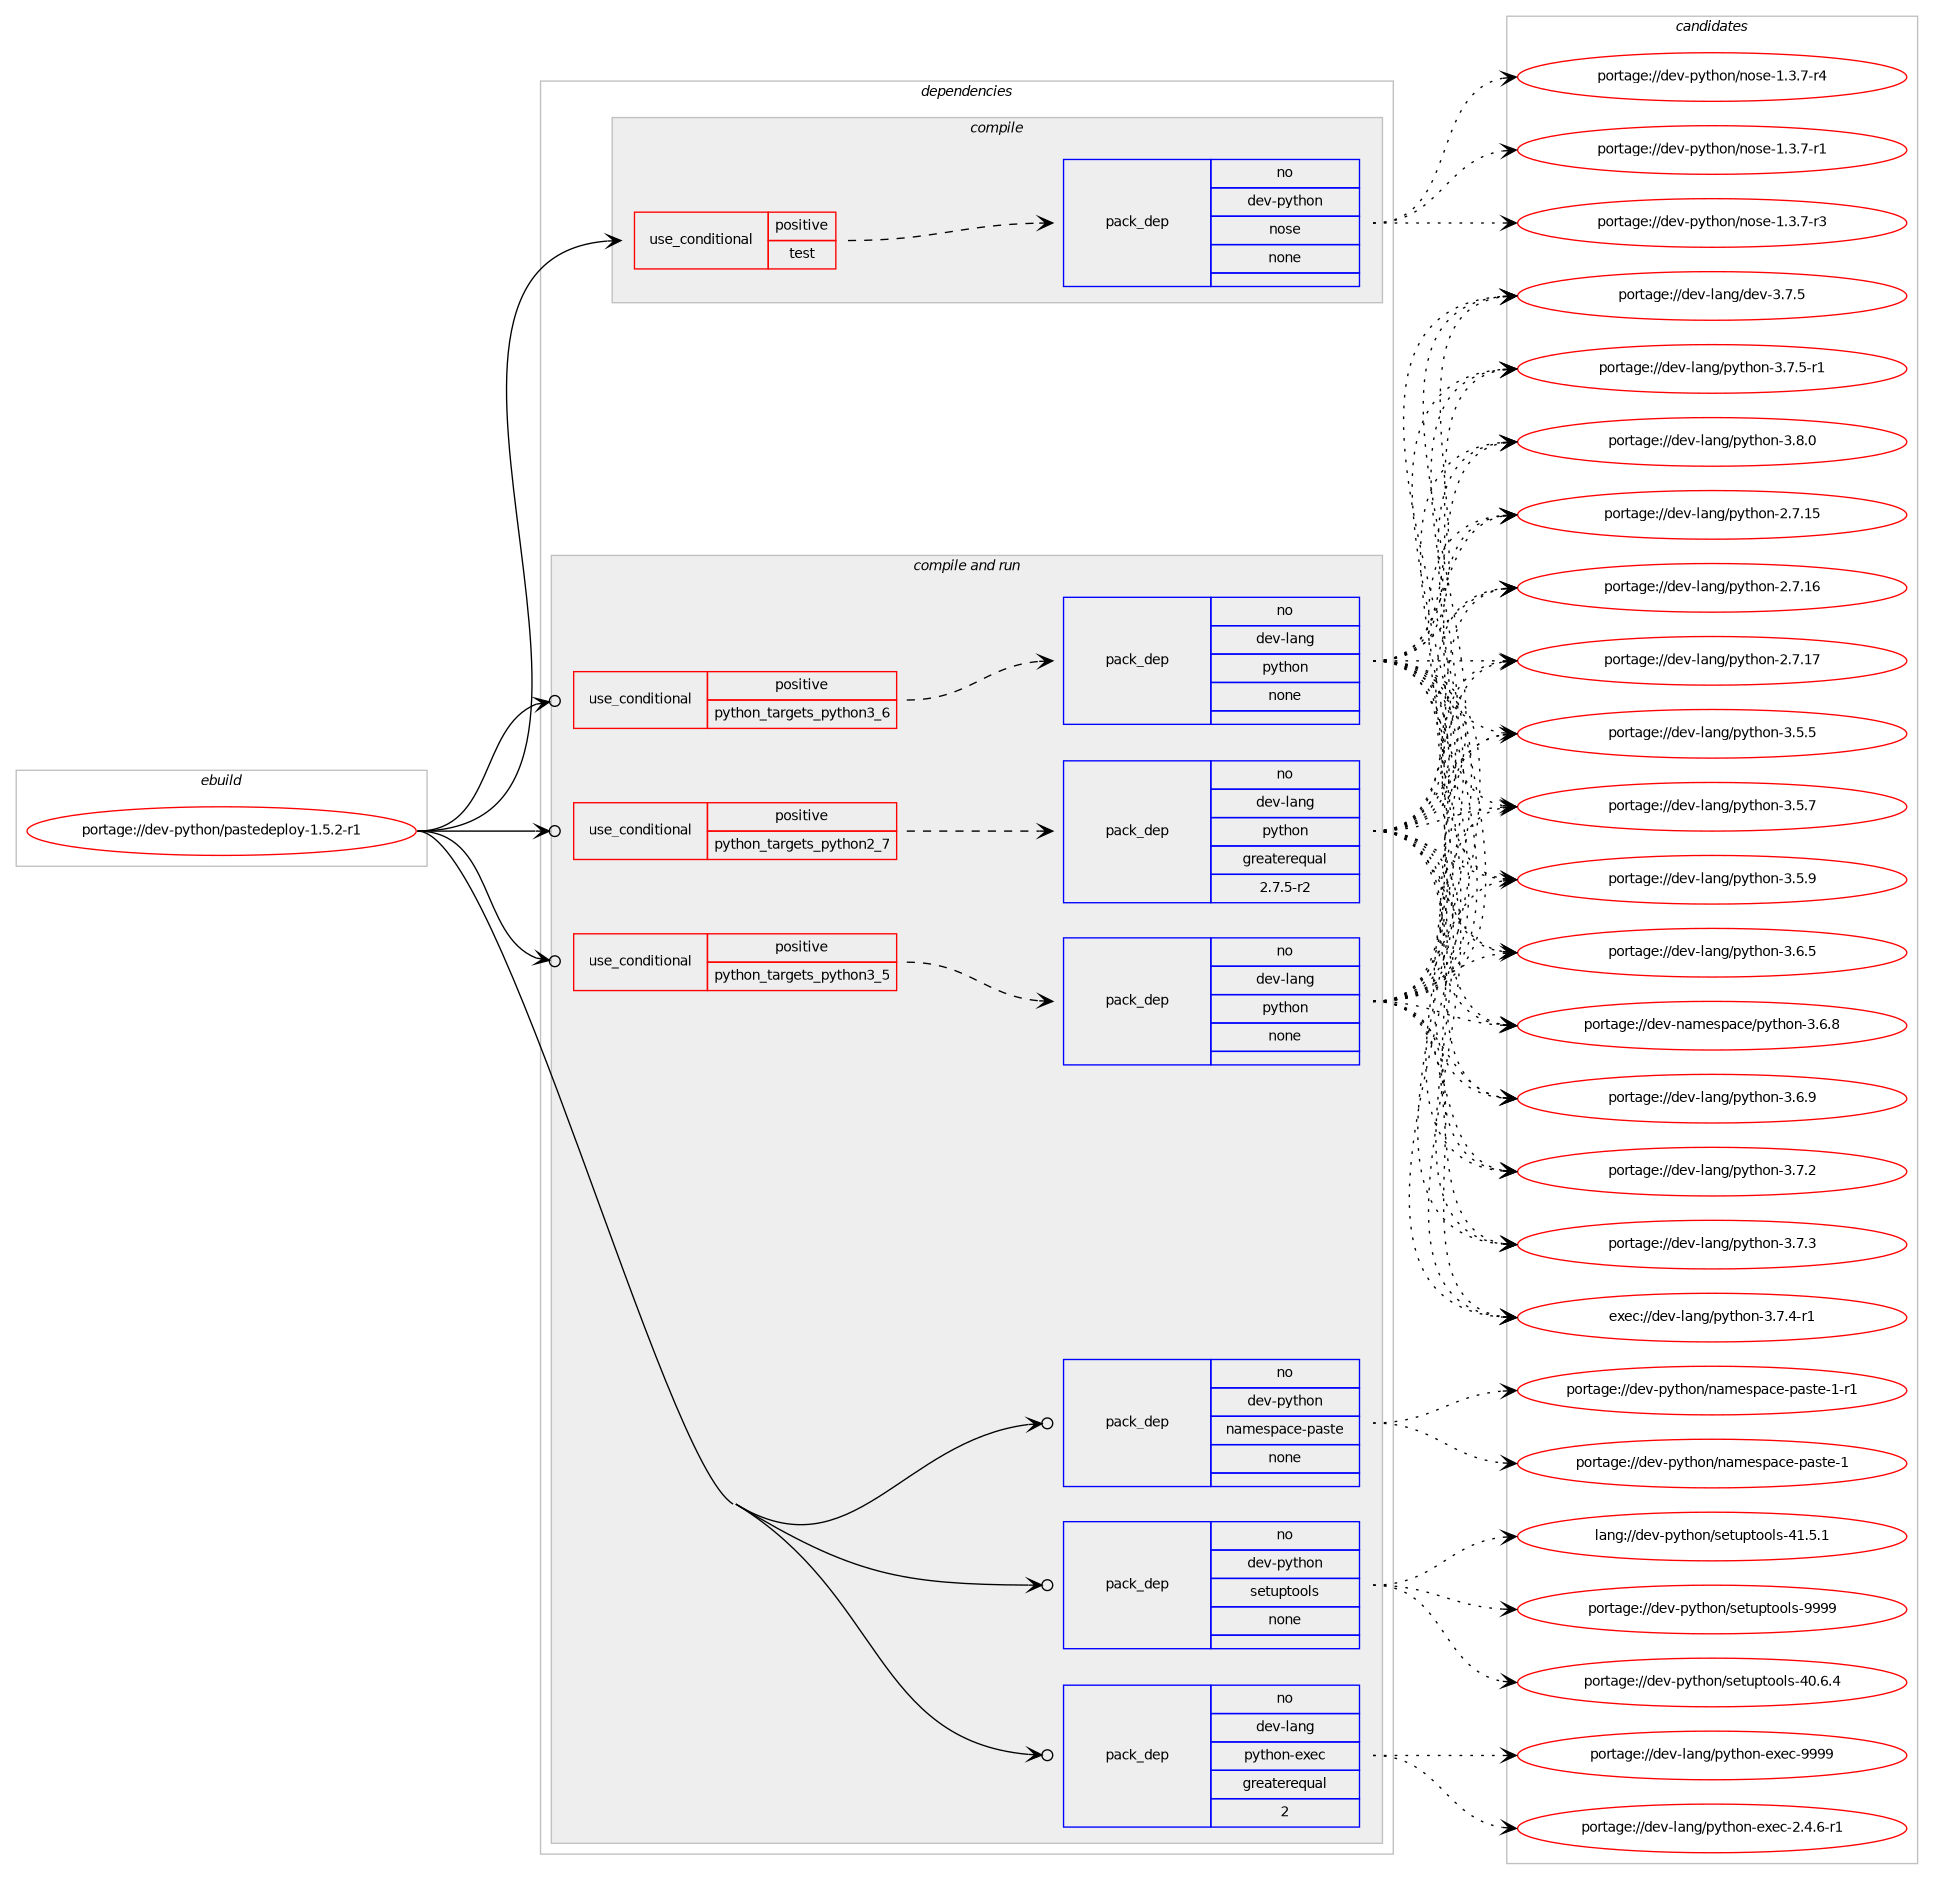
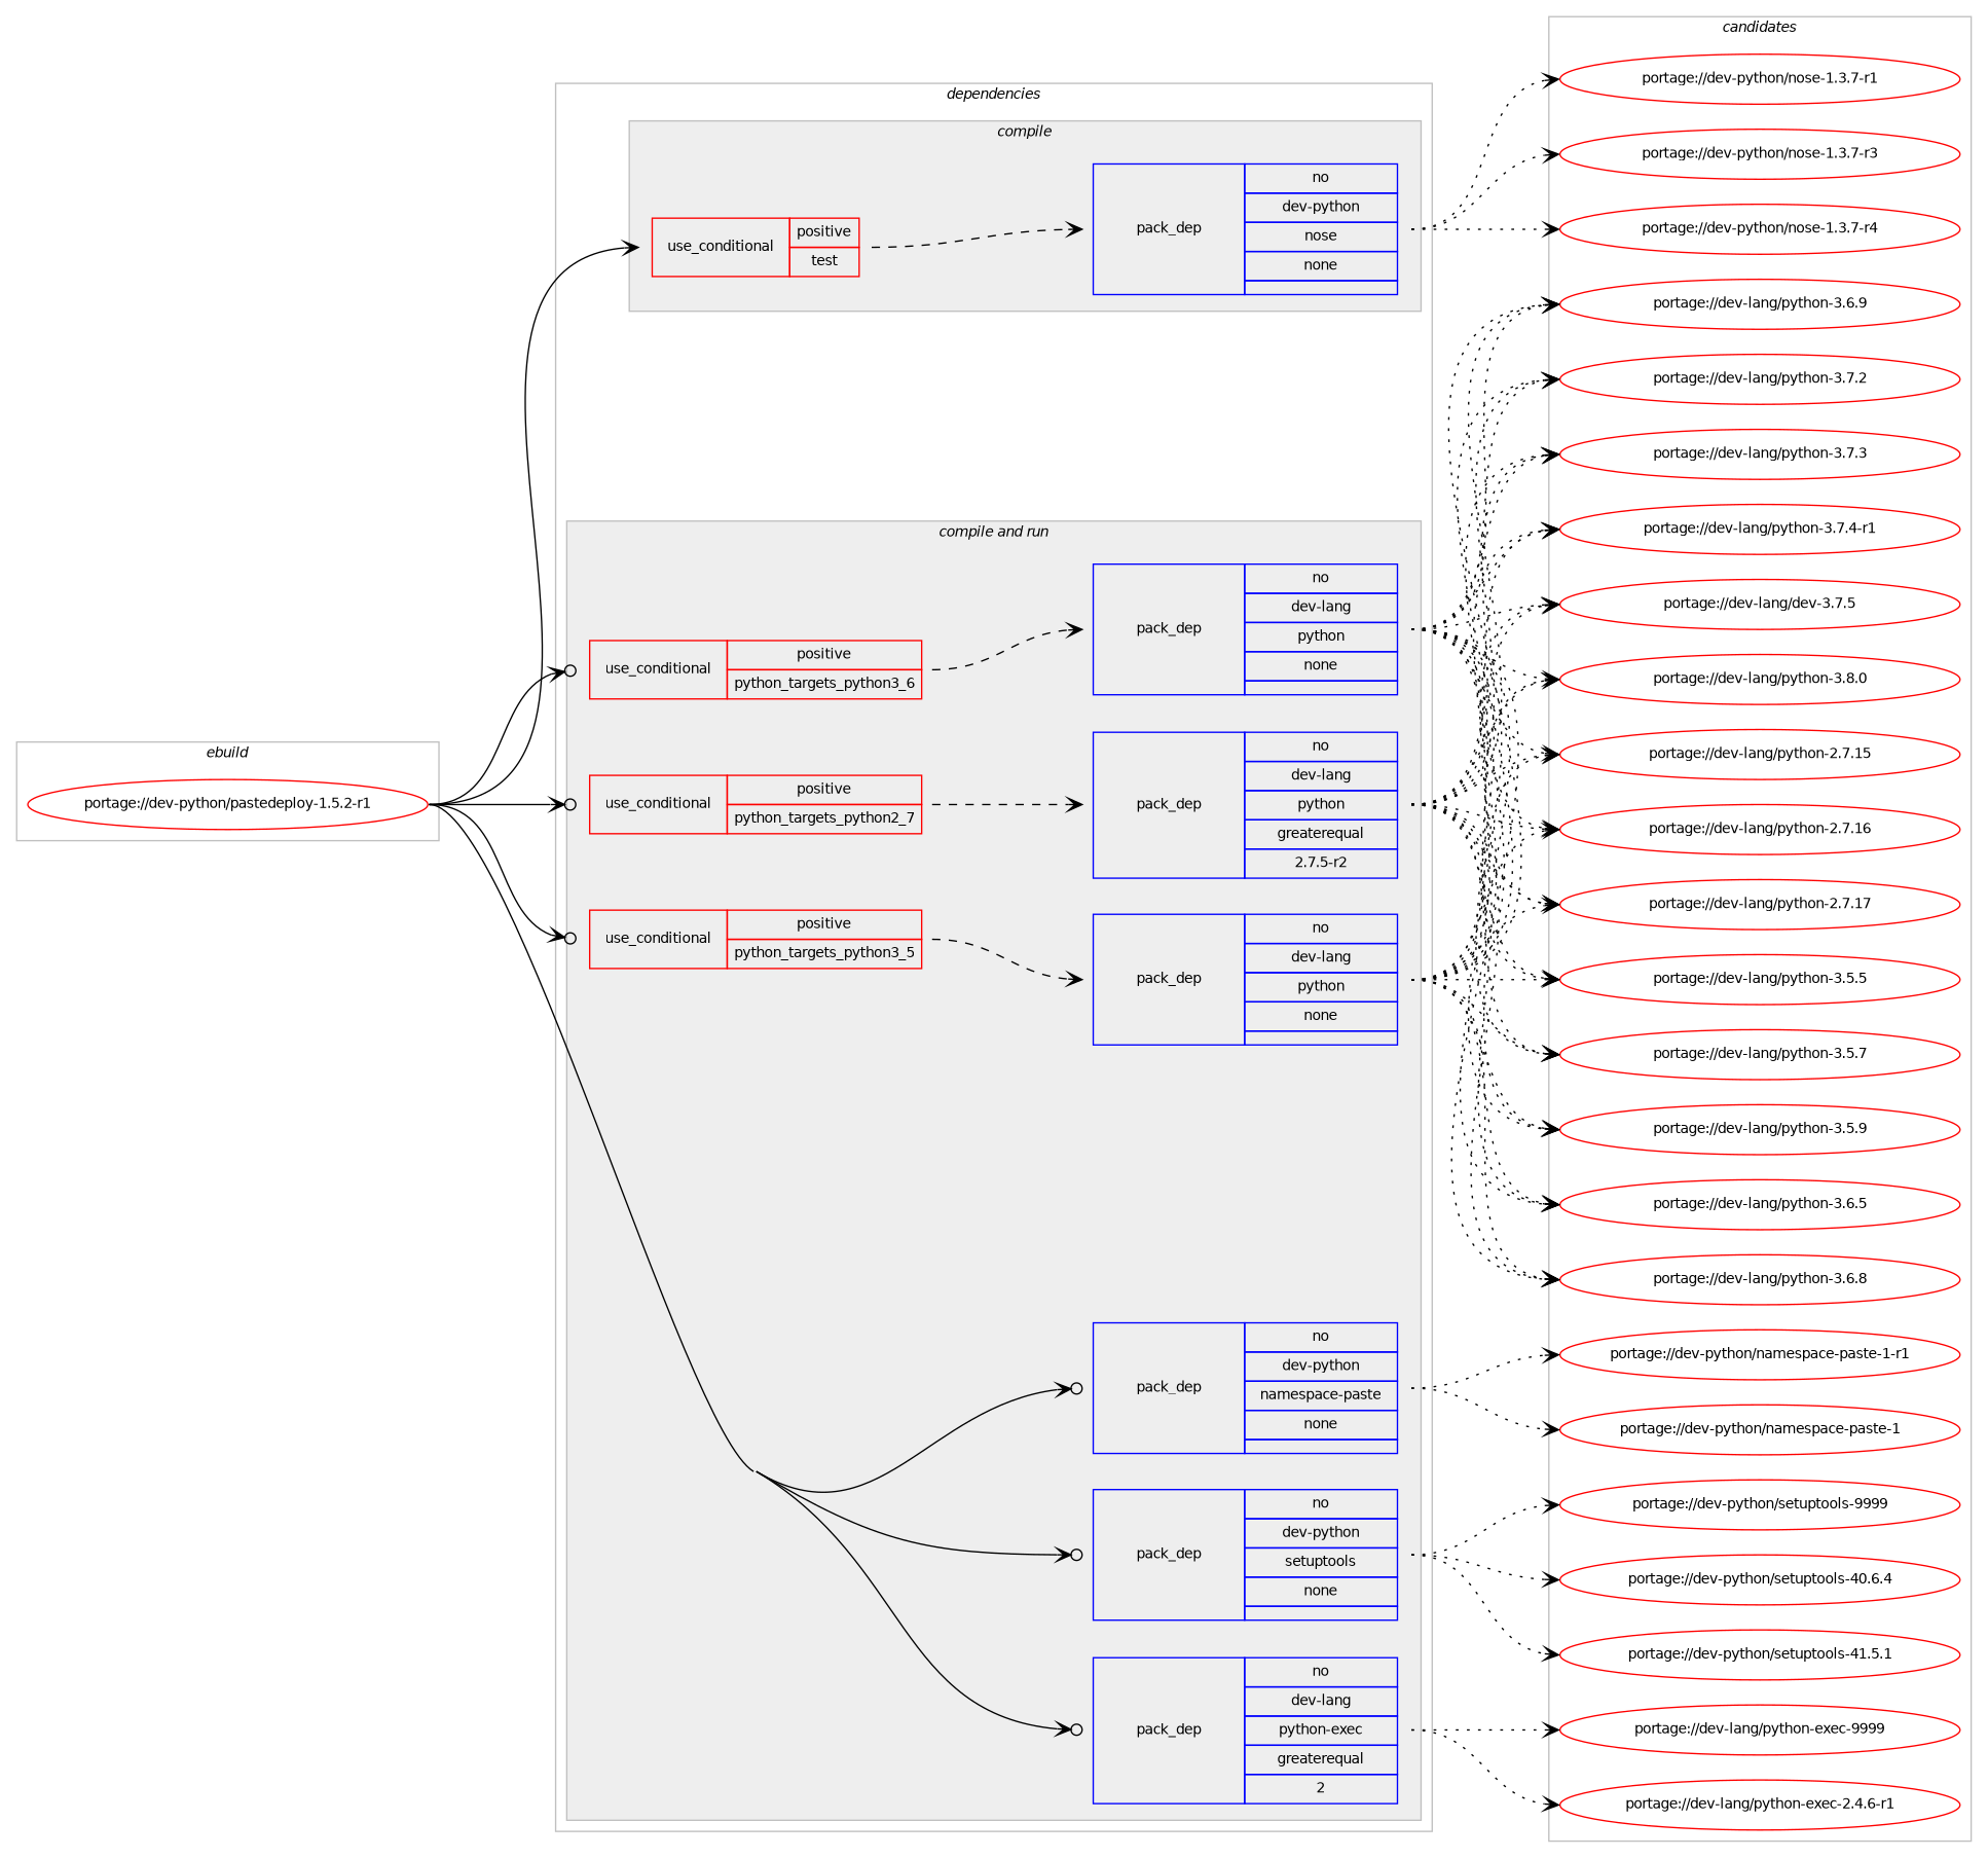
  digraph {
    compound=true
    concentrate=true
    fontname=Helvetica
    fontsize=10
    newrank=true
    rankdir=LR
    ranksep=1.5
    node [color=red fontname=Helvetica fontsize=10]
    edge [arrowhead=vee headport=w style=dotted tailport=e weight=100]
    n1 [label="portage://dev-python/pastedeploy-1.5.2-r1" width=4]
    n2 [color=blue label=<<TABLE BORDER="0" CELLBORDER="1" CELLSPACING="0" CELLPADDING="4" WIDTH="220"><TR><TD ROWSPAN="6" CELLPADDING="30">pack_dep</TD></TR><TR><TD WIDTH="110">no</TD></TR><TR><TD>dev-python</TD></TR><TR><TD>nose</TD></TR><TR><TD>none</TD></TR><TR><TD></TD></TR></TABLE>> shape=none]
    n3 [label=<<TABLE BORDER="0" CELLBORDER="1" CELLSPACING="0" CELLPADDING="4"><TR><TD ROWSPAN="3" CELLPADDING="10">use_conditional</TD></TR><TR><TD>positive</TD></TR><TR><TD>test</TD></TR></TABLE>> shape=none]
    n4 [color=blue label=<<TABLE BORDER="0" CELLBORDER="1" CELLSPACING="0" CELLPADDING="4" WIDTH="220"><TR><TD ROWSPAN="6" CELLPADDING="30">pack_dep</TD></TR><TR><TD WIDTH="110">no</TD></TR><TR><TD>dev-lang</TD></TR><TR><TD>python</TD></TR><TR><TD>greaterequal</TD></TR><TR><TD>2.7.5-r2</TD></TR></TABLE>> shape=none]
    n5 [label=<<TABLE BORDER="0" CELLBORDER="1" CELLSPACING="0" CELLPADDING="4"><TR><TD ROWSPAN="3" CELLPADDING="10">use_conditional</TD></TR><TR><TD>positive</TD></TR><TR><TD>python_targets_python2_7</TD></TR></TABLE>> shape=none]
    n6 [color=blue label=<<TABLE BORDER="0" CELLBORDER="1" CELLSPACING="0" CELLPADDING="4" WIDTH="220"><TR><TD ROWSPAN="6" CELLPADDING="30">pack_dep</TD></TR><TR><TD WIDTH="110">no</TD></TR><TR><TD>dev-lang</TD></TR><TR><TD>python</TD></TR><TR><TD>none</TD></TR><TR><TD></TD></TR></TABLE>> shape=none]
    n7 [label=<<TABLE BORDER="0" CELLBORDER="1" CELLSPACING="0" CELLPADDING="4"><TR><TD ROWSPAN="3" CELLPADDING="10">use_conditional</TD></TR><TR><TD>positive</TD></TR><TR><TD>python_targets_python3_5</TD></TR></TABLE>> shape=none]
    n8 [color=blue label=<<TABLE BORDER="0" CELLBORDER="1" CELLSPACING="0" CELLPADDING="4" WIDTH="220"><TR><TD ROWSPAN="6" CELLPADDING="30">pack_dep</TD></TR><TR><TD WIDTH="110">no</TD></TR><TR><TD>dev-lang</TD></TR><TR><TD>python</TD></TR><TR><TD>none</TD></TR><TR><TD></TD></TR></TABLE>> shape=none]
    n9 [label=<<TABLE BORDER="0" CELLBORDER="1" CELLSPACING="0" CELLPADDING="4"><TR><TD ROWSPAN="3" CELLPADDING="10">use_conditional</TD></TR><TR><TD>positive</TD></TR><TR><TD>python_targets_python3_6</TD></TR></TABLE>> shape=none]
    n10 [color=blue label=<<TABLE BORDER="0" CELLBORDER="1" CELLSPACING="0" CELLPADDING="4" WIDTH="220"><TR><TD ROWSPAN="6" CELLPADDING="30">pack_dep</TD></TR><TR><TD WIDTH="110">no</TD></TR><TR><TD>dev-lang</TD></TR><TR><TD>python-exec</TD></TR><TR><TD>greaterequal</TD></TR><TR><TD>2</TD></TR></TABLE>> shape=none]
    n11 [color=blue label=<<TABLE BORDER="0" CELLBORDER="1" CELLSPACING="0" CELLPADDING="4" WIDTH="220"><TR><TD ROWSPAN="6" CELLPADDING="30">pack_dep</TD></TR><TR><TD WIDTH="110">no</TD></TR><TR><TD>dev-python</TD></TR><TR><TD>namespace-paste</TD></TR><TR><TD>none</TD></TR><TR><TD></TD></TR></TABLE>> shape=none]
    n12 [color=blue label=<<TABLE BORDER="0" CELLBORDER="1" CELLSPACING="0" CELLPADDING="4" WIDTH="220"><TR><TD ROWSPAN="6" CELLPADDING="30">pack_dep</TD></TR><TR><TD WIDTH="110">no</TD></TR><TR><TD>dev-python</TD></TR><TR><TD>setuptools</TD></TR><TR><TD>none</TD></TR><TR><TD></TD></TR></TABLE>> shape=none]
    n13 [label="portage://dev-python/nose-1.3.7-r1" width=4]
    n14 [label="portage://dev-python/nose-1.3.7-r3" width=4]
    n15 [label="portage://dev-python/nose-1.3.7-r4" width=4]
    n16 [label="portage://dev-lang/python-2.7.15" width=4]
    n17 [label="portage://dev-lang/python-2.7.16" width=4]
    n18 [label="portage://dev-lang/python-2.7.17" width=4]
    n19 [label="portage://dev-lang/python-3.5.5" width=4]
    n20 [label="portage://dev-lang/python-3.5.7" width=4]
    n21 [label="portage://dev-lang/python-3.5.9" width=4]
    n22 [label="portage://dev-lang/python-3.6.5" width=4]
-   n23 [label="portage://dev-namespace/python-3.6.8" width=4]
+   n23 [label="portage://dev-lang/python-3.6.8" width=4]
    n24 [label="portage://dev-lang/python-3.6.9" width=4]
    n25 [label="portage://dev-lang/python-3.7.2" width=4]
    n26 [label="portage://dev-lang/python-3.7.3" width=4]
-   n27 [label="exec://dev-lang/python-3.7.4-r1" width=4]
+   n27 [label="portage://dev-lang/python-3.7.4-r1" width=4]
    n28 [label="portage://dev-lang/dev-3.7.5" width=4]
-   n29 [label="portage://dev-lang/python-3.7.5-r1" width=4]
    n30 [label="portage://dev-lang/python-3.8.0" width=4]
    n31 [label="portage://dev-lang/python-exec-2.4.6-r1" width=4]
    n32 [label="portage://dev-lang/python-exec-9999" width=4]
    n33 [label="portage://dev-python/namespace-paste-1" width=4]
    n34 [label="portage://dev-python/namespace-paste-1-r1" width=4]
    n35 [label="portage://dev-python/setuptools-40.6.4" width=4]
-   n36 [label="lang://dev-python/setuptools-41.5.1" width=4]
+   n36 [label="portage://dev-python/setuptools-41.5.1" width=4]
    n37 [label="portage://dev-python/setuptools-9999" width=4]
    subgraph cluster_1 {
      color=gray
      label=<<i>ebuild</i>>
      rank=same
      n1
    }
    subgraph cluster_2 {
      color=gray
      label=<<i>dependencies</i>>
      subgraph cluster_3 {
        color=gray
        fillcolor="#eeeeee"
        label=<<i>compile</i>>
        style=filled
        subgraph sub_4 {
          color=gray
          fillcolor="#eeeeee"
          label=<<i>compile</i>>
          style=filled
          n3
          subgraph sub_5 {
            color=gray
            fillcolor="#eeeeee"
            label=<<i>compile</i>>
            style=filled
            n2
          }
        }
      }
      subgraph cluster_6 {
        color=gray
        fillcolor="#eeeeee"
        label=<<i>compile and run</i>>
        style=filled
        subgraph sub_7 {
          color=gray
          fillcolor="#eeeeee"
          label=<<i>compile and run</i>>
          style=filled
          n5
          subgraph sub_8 {
            color=gray
            fillcolor="#eeeeee"
            label=<<i>compile and run</i>>
            style=filled
            n4
          }
        }
        subgraph sub_9 {
          color=gray
          fillcolor="#eeeeee"
          label=<<i>compile and run</i>>
          style=filled
          n7
          subgraph sub_10 {
            color=gray
            fillcolor="#eeeeee"
            label=<<i>compile and run</i>>
            style=filled
            n6
          }
        }
        subgraph sub_11 {
          color=gray
          fillcolor="#eeeeee"
          label=<<i>compile and run</i>>
          style=filled
          n9
          subgraph sub_12 {
            color=gray
            fillcolor="#eeeeee"
            label=<<i>compile and run</i>>
            style=filled
            n8
          }
        }
        subgraph sub_13 {
          color=gray
          fillcolor="#eeeeee"
          label=<<i>compile and run</i>>
          style=filled
          n10
        }
        subgraph sub_14 {
          color=gray
          fillcolor="#eeeeee"
          label=<<i>compile and run</i>>
          style=filled
          n11
        }
        subgraph sub_15 {
          color=gray
          fillcolor="#eeeeee"
          label=<<i>compile and run</i>>
          style=filled
          n12
        }
      }
      subgraph cluster_16 {
        color=gray
        fillcolor="#eeeeee"
        label=<<i>run</i>>
        style=filled
      }
    }
    subgraph cluster_17 {
      color=gray
      label=<<i>candidates</i>>
      rank=same
      subgraph sub_18 {
        color=black
        label=<<i>candidates</i>>
        nodesep=1
        rank=same
        n13
        n14
        n15
      }
      subgraph sub_19 {
        color=black
        label=<<i>candidates</i>>
        nodesep=1
        rank=same
        n16
        n17
        n18
        n19
        n20
        n21
        n22
        n23
        n24
        n25
        n26
        n27
        n28
-       n29
        n30
      }
      subgraph sub_20 {
        color=black
        label=<<i>candidates</i>>
        nodesep=1
        rank=same
        n16
        n17
        n18
        n19
        n20
        n21
        n22
        n23
        n24
        n25
        n26
        n27
        n28
-       n29
        n30
      }
      subgraph sub_21 {
        color=black
        label=<<i>candidates</i>>
        nodesep=1
        rank=same
        n16
        n17
        n18
        n19
        n20
        n21
        n22
        n23
        n24
        n25
        n26
        n27
        n28
-       n29
        n30
      }
      subgraph sub_22 {
        color=black
        label=<<i>candidates</i>>
        nodesep=1
        rank=same
        n31
        n32
      }
      subgraph sub_23 {
        color=black
        label=<<i>candidates</i>>
        nodesep=1
        rank=same
        n33
        n34
      }
      subgraph sub_24 {
        color=black
        label=<<i>candidates</i>>
        nodesep=1
        rank=same
        n35
        n36
        n37
      }
    }
    n1 -> n3 [style=solid weight=20]
    n1 -> n5 [arrowhead=odotvee style=solid weight=20]
    n1 -> n7 [arrowhead=odotvee style=solid weight=20]
    n1 -> n9 [arrowhead=odotvee style=solid weight=20]
    n1 -> n10 [arrowhead=odotvee style=solid weight=20]
    n1 -> n11 [arrowhead=odotvee style=solid weight=20]
    n1 -> n12 [arrowhead=odotvee style=solid weight=20]
    n2 -> n13
    n2 -> n14
    n2 -> n15
    n3 -> n2 [style=dashed weight=20]
    n4 -> n16
    n4 -> n17
    n4 -> n18
    n4 -> n19
    n4 -> n20
    n4 -> n21
    n4 -> n22
    n4 -> n23
    n4 -> n24
    n4 -> n25
    n4 -> n26
    n4 -> n27
    n4 -> n28
-   n4 -> n29
    n4 -> n30
    n5 -> n4 [style=dashed weight=20]
    n6 -> n16
    n6 -> n17
    n6 -> n18
    n6 -> n19
    n6 -> n20
    n6 -> n21
    n6 -> n22
    n6 -> n23
    n6 -> n24
    n6 -> n25
    n6 -> n26
    n6 -> n27
    n6 -> n28
-   n6 -> n29
    n6 -> n30
    n7 -> n6 [style=dashed weight=20]
    n8 -> n16
    n8 -> n17
    n8 -> n18
    n8 -> n19
    n8 -> n20
    n8 -> n21
    n8 -> n22
    n8 -> n23
    n8 -> n24
    n8 -> n25
    n8 -> n26
    n8 -> n27
    n8 -> n28
-   n8 -> n29
    n8 -> n30
    n9 -> n8 [style=dashed weight=20]
    n10 -> n31
    n10 -> n32
    n11 -> n33
    n11 -> n34
    n12 -> n35
    n12 -> n36
    n12 -> n37
  }
